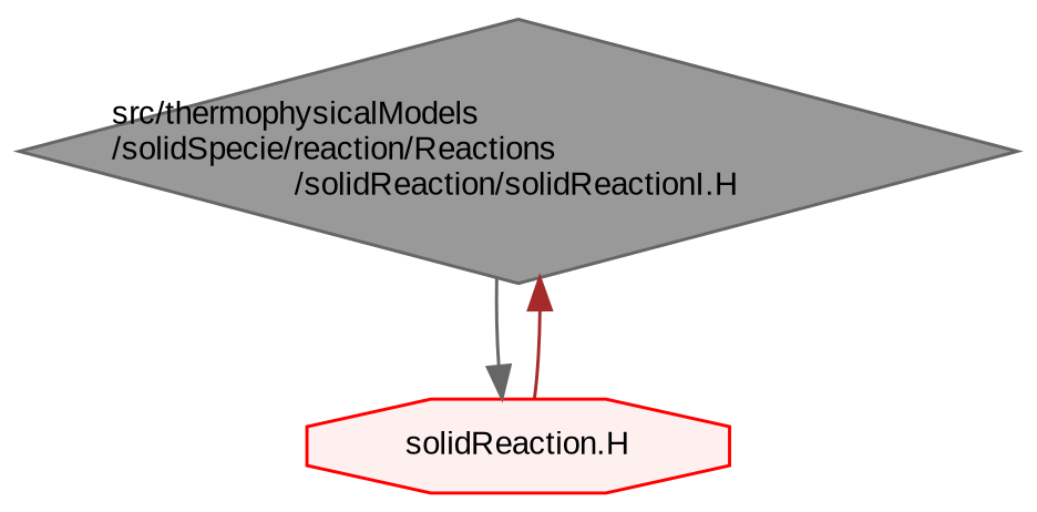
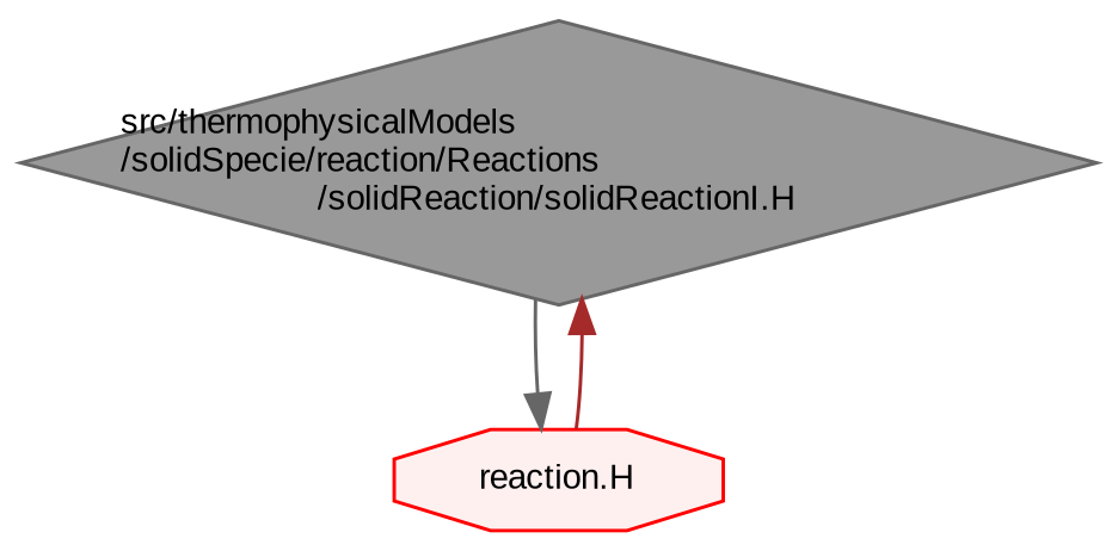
  digraph {
    fontname="Liberation Sans"
    node [fontname="Liberation Sans" fontsize=10 style=filled]
    edge [fontname="Liberation Sans" fontsize=10 labelfontname=Helvetica labelfontsize=10 style=solid]
    n1 [color=gray40 fillcolor=grey60 fontcolor=black height=0.2 label="src/thermophysicalModels\l/solidSpecie/reaction/Reactions\l/solidReaction/solidReactionI.H" shape=diamond width=0.4]
-   n2 [color=red fillcolor="#FFF0F0" height=0.2 label="solidReaction.H" shape=octagon width=0.4]
+   n2 [color=red fillcolor="#FFF0F0" height=0.2 label="reaction.H" shape=octagon width=0.4]
    n1 -> n2 [color=gray40]
    n2 -> n1 [color=brown]
  }
